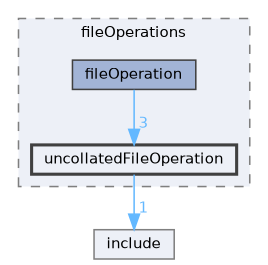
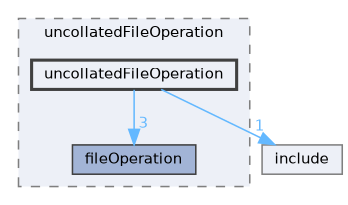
  digraph {
    compound=true
    node [color=grey25 fillcolor="#edf0f7" fontname=Helvetica fontsize=10 shape=box style=filled]
    edge [color=steelblue1 fontcolor=steelblue1 fontname=Helvetica fontsize=10 labeldistance=1.5 labelfontname=Helvetica labelfontsize=10]
    n1 [fillcolor="#a2b4d6" height=0.2 label=fileOperation width=0.4]
    n2 [height=0.2 label=uncollatedFileOperation style="filled,bold" width=0.4]
    n3 [color=grey50 height=0.2 label=include width=0.4]
    subgraph cluster_1 {
      bgcolor="#edf0f7"
      fontname=Helvetica
      fontsize=10
-     label=fileOperations
+     label=uncollatedFileOperation
      pencolor=grey50
      style="filled,dashed"
      n1
      n2
    }
-   n1 -> n2 [headlabel=3]
+   n2 -> n1 [headlabel=3]
    n2 -> n3 [headlabel=1]
  }
